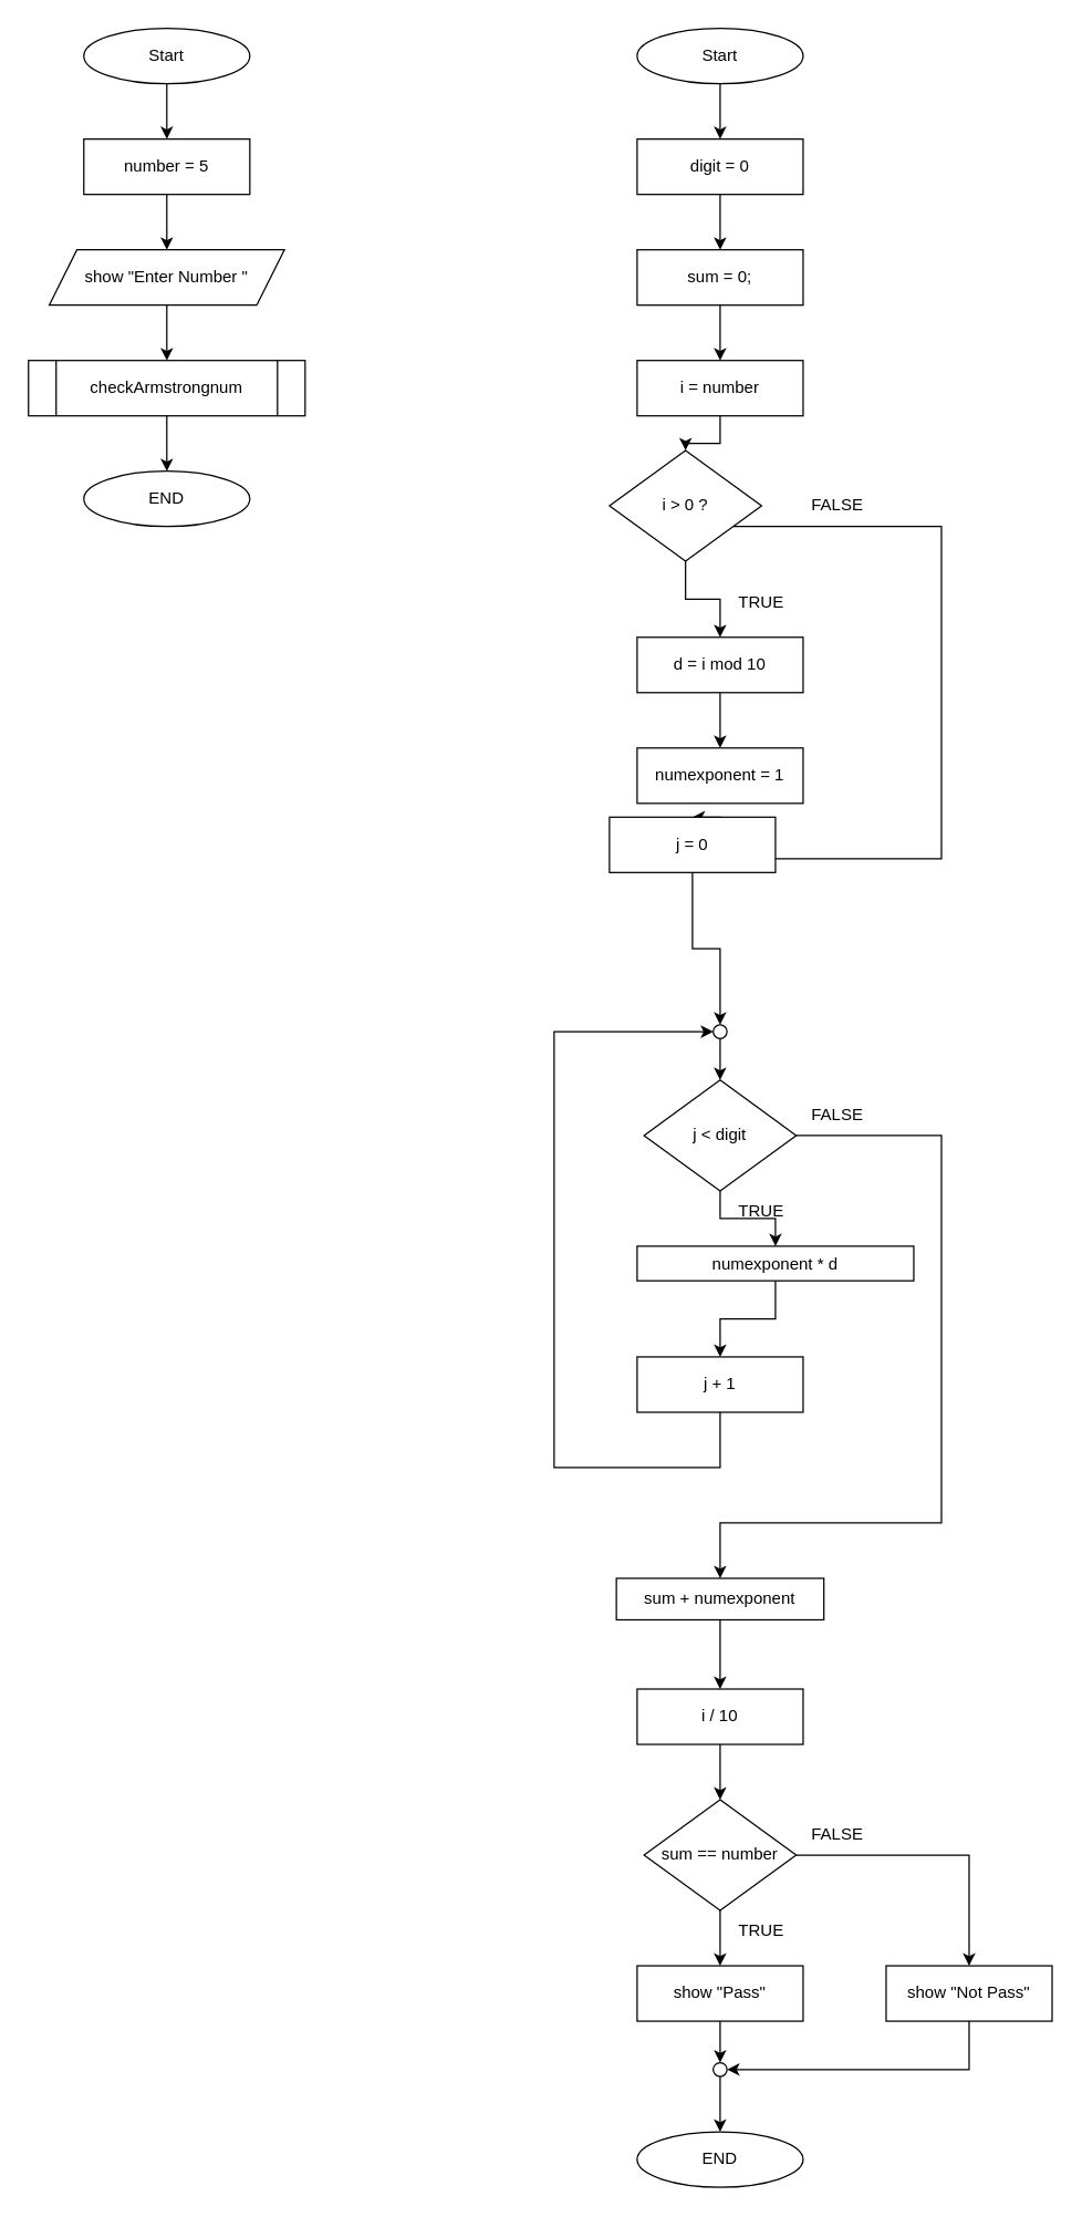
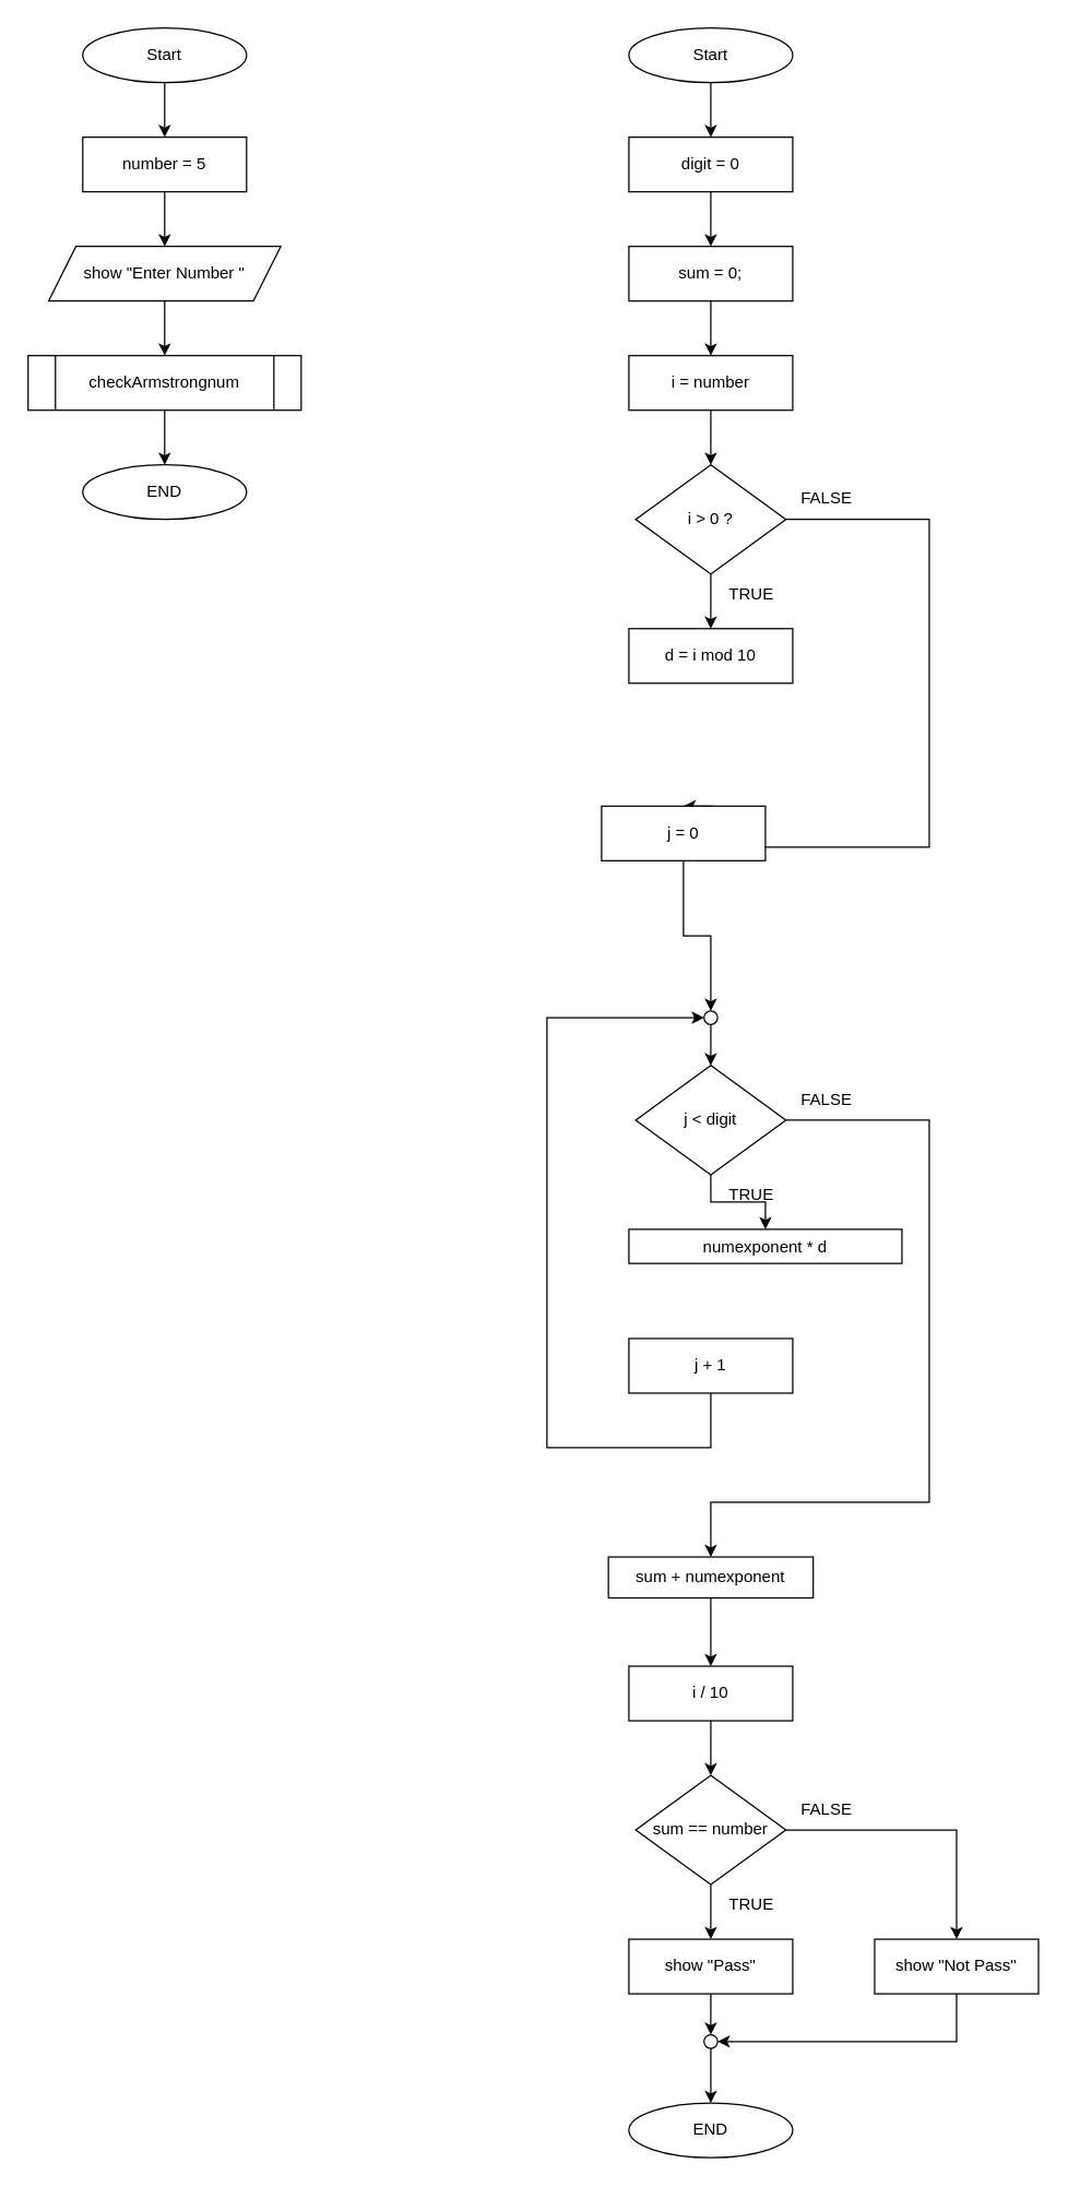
  <mxCell id="0" />
  <mxCell id="1" parent="0" />
  <mxCell id="2" value="" style="edgeStyle=orthogonalEdgeStyle;rounded=0;orthogonalLoop=1;jettySize=auto;html=1;" edge="1" parent="1" source="3" target="5"><mxGeometry relative="1" as="geometry" /></mxCell>
  <mxCell id="3" value="Start" style="ellipse;whiteSpace=wrap;html=1;" vertex="1" parent="1"><mxGeometry x="60" y="20" width="120" height="40" as="geometry" /></mxCell>
  <mxCell id="4" value="" style="edgeStyle=orthogonalEdgeStyle;rounded=0;orthogonalLoop=1;jettySize=auto;html=1;" edge="1" parent="1" source="5" target="7"><mxGeometry relative="1" as="geometry" /></mxCell>
  <mxCell id="5" value="number = 5" style="rounded=0;whiteSpace=wrap;html=1;" vertex="1" parent="1"><mxGeometry x="60" y="100" width="120" height="40" as="geometry" /></mxCell>
  <mxCell id="6" value="" style="edgeStyle=orthogonalEdgeStyle;rounded=0;orthogonalLoop=1;jettySize=auto;html=1;" edge="1" parent="1" source="7" target="9"><mxGeometry relative="1" as="geometry" /></mxCell>
  <mxCell id="7" value="show &quot;Enter Number &quot;" style="shape=parallelogram;perimeter=parallelogramPerimeter;whiteSpace=wrap;html=1;fixedSize=1;" vertex="1" parent="1"><mxGeometry x="35" y="180" width="170" height="40" as="geometry" /></mxCell>
  <mxCell id="8" value="" style="edgeStyle=orthogonalEdgeStyle;rounded=0;orthogonalLoop=1;jettySize=auto;html=1;" edge="1" parent="1" source="9" target="10"><mxGeometry relative="1" as="geometry" /></mxCell>
  <mxCell id="9" value="checkArmstrongnum" style="shape=process;whiteSpace=wrap;html=1;backgroundOutline=1;" vertex="1" parent="1"><mxGeometry x="20" y="260" width="200" height="40" as="geometry" /></mxCell>
  <mxCell id="10" value="END" style="ellipse;whiteSpace=wrap;html=1;" vertex="1" parent="1"><mxGeometry x="60" y="340" width="120" height="40" as="geometry" /></mxCell>
  <mxCell id="11" value="" style="edgeStyle=orthogonalEdgeStyle;rounded=0;orthogonalLoop=1;jettySize=auto;html=1;" edge="1" parent="1" source="12" target="14"><mxGeometry relative="1" as="geometry" /></mxCell>
  <mxCell id="12" value="Start" style="ellipse;whiteSpace=wrap;html=1;" vertex="1" parent="1"><mxGeometry x="460" y="20" width="120" height="40" as="geometry" /></mxCell>
  <mxCell id="13" value="" style="edgeStyle=orthogonalEdgeStyle;rounded=0;orthogonalLoop=1;jettySize=auto;html=1;" edge="1" parent="1" source="14" target="16"><mxGeometry relative="1" as="geometry" /></mxCell>
  <mxCell id="14" value="digit = 0" style="rounded=0;whiteSpace=wrap;html=1;" vertex="1" parent="1"><mxGeometry x="460" y="100" width="120" height="40" as="geometry" /></mxCell>
  <mxCell id="15" value="" style="edgeStyle=orthogonalEdgeStyle;rounded=0;orthogonalLoop=1;jettySize=auto;html=1;" edge="1" parent="1" source="16" target="18"><mxGeometry relative="1" as="geometry" /></mxCell>
  <mxCell id="16" value="sum = 0;" style="rounded=0;whiteSpace=wrap;html=1;" vertex="1" parent="1"><mxGeometry x="460" y="180" width="120" height="40" as="geometry" /></mxCell>
  <mxCell id="17" value="" style="edgeStyle=orthogonalEdgeStyle;rounded=0;orthogonalLoop=1;jettySize=auto;html=1;" edge="1" parent="1" source="18" target="21"><mxGeometry relative="1" as="geometry" /></mxCell>
  <mxCell id="18" value="i = number" style="rounded=0;whiteSpace=wrap;html=1;" vertex="1" parent="1"><mxGeometry x="460" y="260" width="120" height="40" as="geometry" /></mxCell>
  <mxCell id="19" value="" style="edgeStyle=orthogonalEdgeStyle;rounded=0;orthogonalLoop=1;jettySize=auto;html=1;" edge="1" parent="1" source="21" target="23"><mxGeometry relative="1" as="geometry" /></mxCell>
  <mxCell id="20" style="edgeStyle=orthogonalEdgeStyle;rounded=0;orthogonalLoop=1;jettySize=auto;html=1;entryX=0.5;entryY=0;entryDx=0;entryDy=0;" edge="1" parent="1" source="21" target="26"><mxGeometry relative="1" as="geometry"><mxPoint x="720" y="560" as="targetPoint" /><Array as="points"><mxPoint x="680" y="380" /><mxPoint x="680" y="620" /><mxPoint x="520" y="620" /></Array></mxGeometry></mxCell>
- <mxCell id="21" value="i &amp;gt; 0 ?" style="rhombus;whiteSpace=wrap;html=1;" vertex="1" parent="1"><mxGeometry x="440" y="325" width="110" height="80" as="geometry" /></mxCell>
- <mxCell id="22" value="" style="edgeStyle=orthogonalEdgeStyle;rounded=0;orthogonalLoop=1;jettySize=auto;html=1;" edge="1" parent="1" source="23" target="24"><mxGeometry relative="1" as="geometry" /></mxCell>
+ <mxCell id="21" value="i &amp;gt; 0 ?" style="rhombus;whiteSpace=wrap;html=1;" vertex="1" parent="1"><mxGeometry x="465" y="340" width="110" height="80" as="geometry" /></mxCell>
  <mxCell id="23" value="d = i mod 10" style="rounded=0;whiteSpace=wrap;html=1;" vertex="1" parent="1"><mxGeometry x="460" y="460" width="120" height="40" as="geometry" /></mxCell>
- <mxCell id="24" value="numexponent = 1" style="rounded=0;whiteSpace=wrap;html=1;" vertex="1" parent="1"><mxGeometry x="460" y="540" width="120" height="40" as="geometry" /></mxCell>
  <mxCell id="25" style="edgeStyle=orthogonalEdgeStyle;rounded=0;orthogonalLoop=1;jettySize=auto;html=1;entryX=0.5;entryY=0;entryDx=0;entryDy=0;" edge="1" parent="1" source="26" target="35"><mxGeometry relative="1" as="geometry" /></mxCell>
  <mxCell id="26" value="j = 0" style="rounded=0;whiteSpace=wrap;html=1;" vertex="1" parent="1"><mxGeometry x="440" y="590" width="120" height="40" as="geometry" /></mxCell>
  <mxCell id="27" value="" style="edgeStyle=orthogonalEdgeStyle;rounded=0;orthogonalLoop=1;jettySize=auto;html=1;" edge="1" parent="1" source="29" target="31"><mxGeometry relative="1" as="geometry" /></mxCell>
  <mxCell id="28" style="edgeStyle=orthogonalEdgeStyle;rounded=0;orthogonalLoop=1;jettySize=auto;html=1;entryX=0.5;entryY=0;entryDx=0;entryDy=0;" edge="1" parent="1" source="29" target="37"><mxGeometry relative="1" as="geometry"><mxPoint x="680" y="1100" as="targetPoint" /><Array as="points"><mxPoint x="680" y="820" /><mxPoint x="680" y="1100" /><mxPoint x="520" y="1100" /></Array></mxGeometry></mxCell>
  <mxCell id="29" value="j &amp;lt; digit" style="rhombus;whiteSpace=wrap;html=1;" vertex="1" parent="1"><mxGeometry x="465" y="780" width="110" height="80" as="geometry" /></mxCell>
- <mxCell id="30" value="" style="edgeStyle=orthogonalEdgeStyle;rounded=0;orthogonalLoop=1;jettySize=auto;html=1;" edge="1" parent="1" source="31" target="33"><mxGeometry relative="1" as="geometry" /></mxCell>
  <mxCell id="31" value="numexponent * d" style="rounded=0;whiteSpace=wrap;html=1;" vertex="1" parent="1"><mxGeometry x="460" y="900" width="200" height="25" as="geometry" /></mxCell>
  <mxCell id="32" style="edgeStyle=orthogonalEdgeStyle;rounded=0;orthogonalLoop=1;jettySize=auto;html=1;entryX=0;entryY=0.5;entryDx=0;entryDy=0;" edge="1" parent="1" source="33" target="35"><mxGeometry relative="1" as="geometry"><Array as="points"><mxPoint x="520" y="1060" /><mxPoint x="400" y="1060" /><mxPoint x="400" y="745" /></Array></mxGeometry></mxCell>
  <mxCell id="33" value="j + 1" style="rounded=0;whiteSpace=wrap;html=1;" vertex="1" parent="1"><mxGeometry x="460" y="980" width="120" height="40" as="geometry" /></mxCell>
  <mxCell id="34" style="edgeStyle=orthogonalEdgeStyle;rounded=0;orthogonalLoop=1;jettySize=auto;html=1;entryX=0.5;entryY=0;entryDx=0;entryDy=0;" edge="1" parent="1" source="35" target="29"><mxGeometry relative="1" as="geometry" /></mxCell>
  <mxCell id="35" value="" style="ellipse;whiteSpace=wrap;html=1;aspect=fixed;" vertex="1" parent="1"><mxGeometry x="515" y="740" width="10" height="10" as="geometry" /></mxCell>
  <mxCell id="36" value="" style="edgeStyle=orthogonalEdgeStyle;rounded=0;orthogonalLoop=1;jettySize=auto;html=1;" edge="1" parent="1" source="37"><mxGeometry relative="1" as="geometry"><mxPoint x="520" y="1220" as="targetPoint" /></mxGeometry></mxCell>
  <mxCell id="37" value="sum + numexponent" style="rounded=0;whiteSpace=wrap;html=1;" vertex="1" parent="1"><mxGeometry x="445" y="1140" width="150" height="30" as="geometry" /></mxCell>
  <mxCell id="38" value="" style="edgeStyle=orthogonalEdgeStyle;rounded=0;orthogonalLoop=1;jettySize=auto;html=1;" edge="1" parent="1" source="39" target="42"><mxGeometry relative="1" as="geometry" /></mxCell>
  <mxCell id="39" value="i / 10" style="rounded=0;whiteSpace=wrap;html=1;" vertex="1" parent="1"><mxGeometry x="460" y="1220" width="120" height="40" as="geometry" /></mxCell>
  <mxCell id="40" value="" style="edgeStyle=orthogonalEdgeStyle;rounded=0;orthogonalLoop=1;jettySize=auto;html=1;" edge="1" parent="1" source="42" target="44"><mxGeometry relative="1" as="geometry" /></mxCell>
  <mxCell id="41" style="edgeStyle=orthogonalEdgeStyle;rounded=0;orthogonalLoop=1;jettySize=auto;html=1;entryX=0.5;entryY=0;entryDx=0;entryDy=0;" edge="1" parent="1" source="42" target="47"><mxGeometry relative="1" as="geometry" /></mxCell>
  <mxCell id="42" value="sum == number" style="rhombus;whiteSpace=wrap;html=1;" vertex="1" parent="1"><mxGeometry x="465" y="1300" width="110" height="80" as="geometry" /></mxCell>
  <mxCell id="43" style="edgeStyle=orthogonalEdgeStyle;rounded=0;orthogonalLoop=1;jettySize=auto;html=1;entryX=0.5;entryY=0;entryDx=0;entryDy=0;" edge="1" parent="1" source="44" target="49"><mxGeometry relative="1" as="geometry" /></mxCell>
  <mxCell id="44" value="show &quot;Pass&quot;" style="rounded=0;whiteSpace=wrap;html=1;" vertex="1" parent="1"><mxGeometry x="460" y="1420" width="120" height="40" as="geometry" /></mxCell>
  <mxCell id="45" value="END" style="ellipse;whiteSpace=wrap;html=1;" vertex="1" parent="1"><mxGeometry x="460" y="1540" width="120" height="40" as="geometry" /></mxCell>
  <mxCell id="46" style="edgeStyle=orthogonalEdgeStyle;rounded=0;orthogonalLoop=1;jettySize=auto;html=1;entryX=1;entryY=0.5;entryDx=0;entryDy=0;" edge="1" parent="1" source="47" target="49"><mxGeometry relative="1" as="geometry"><Array as="points"><mxPoint x="700" y="1495" /></Array></mxGeometry></mxCell>
  <mxCell id="47" value="show &quot;Not Pass&quot;" style="rounded=0;whiteSpace=wrap;html=1;" vertex="1" parent="1"><mxGeometry x="640" y="1420" width="120" height="40" as="geometry" /></mxCell>
  <mxCell id="48" value="" style="edgeStyle=orthogonalEdgeStyle;rounded=0;orthogonalLoop=1;jettySize=auto;html=1;" edge="1" parent="1" source="49" target="45"><mxGeometry relative="1" as="geometry" /></mxCell>
  <mxCell id="49" value="" style="ellipse;whiteSpace=wrap;html=1;aspect=fixed;" vertex="1" parent="1"><mxGeometry x="515" y="1490" width="10" height="10" as="geometry" /></mxCell>
  <mxCell id="50" value="TRUE" style="text;html=1;align=center;verticalAlign=middle;whiteSpace=wrap;rounded=0;" vertex="1" parent="1"><mxGeometry x="520" y="420" width="60" height="30" as="geometry" /></mxCell>
  <mxCell id="51" value="FALSE" style="text;html=1;align=center;verticalAlign=middle;whiteSpace=wrap;rounded=0;" vertex="1" parent="1"><mxGeometry x="575" y="350" width="60" height="30" as="geometry" /></mxCell>
  <mxCell id="52" value="TRUE" style="text;html=1;align=center;verticalAlign=middle;whiteSpace=wrap;rounded=0;" vertex="1" parent="1"><mxGeometry x="520" y="860" width="60" height="30" as="geometry" /></mxCell>
  <mxCell id="53" value="FALSE" style="text;html=1;align=center;verticalAlign=middle;whiteSpace=wrap;rounded=0;" vertex="1" parent="1"><mxGeometry x="575" y="790" width="60" height="30" as="geometry" /></mxCell>
  <mxCell id="54" value="TRUE" style="text;html=1;align=center;verticalAlign=middle;whiteSpace=wrap;rounded=0;" vertex="1" parent="1"><mxGeometry x="520" y="1380" width="60" height="30" as="geometry" /></mxCell>
  <mxCell id="55" value="FALSE" style="text;html=1;align=center;verticalAlign=middle;whiteSpace=wrap;rounded=0;" vertex="1" parent="1"><mxGeometry x="575" y="1310" width="60" height="30" as="geometry" /></mxCell>
